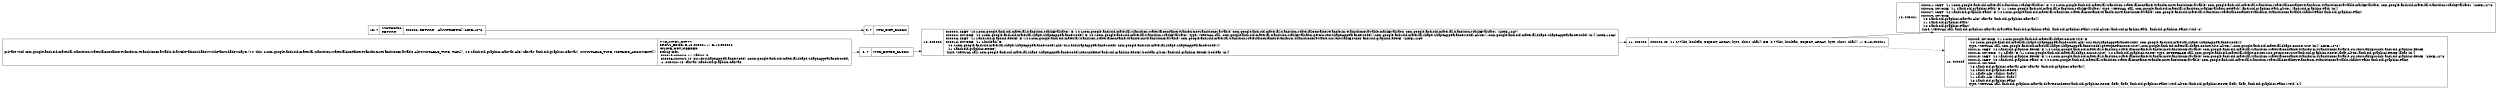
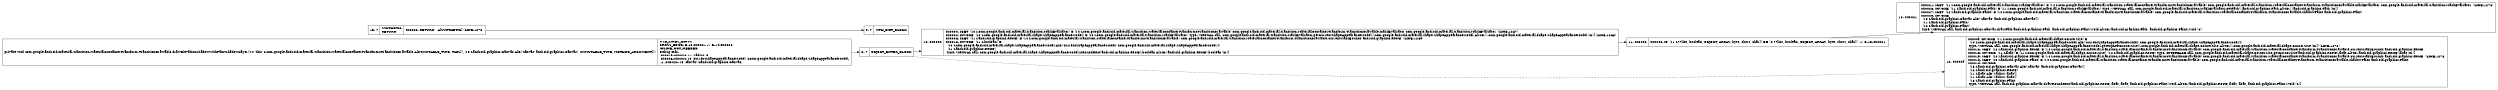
  digraph {
    rankdir=LR
    node [shape=record]
-   n1 [label="{8\:\ ?|MTH_ENTER_BLOCK\l}"]
+   n1 [label="{8\:\ ?|OBJECT_ENTER_BLOCK\l}"]
    n2 [label="{10\:\ 0x0000|0x0000: IGET  (r0 I:com.google.android.material.transition.MaskEvaluator) = (r4 I:com.google.android.material.transition.MaterialContainerTransform$TransitionDrawable) com.google.android.material.transition.MaterialContainerTransform.TransitionDrawable.maskEvaluator com.google.android.material.transition.MaskEvaluator  (LINE:1267)\l0x0002: INVOKE  (r0 I:com.google.android.material.shape.ShapeAppearanceModel) = (r0 I:com.google.android.material.transition.MaskEvaluator) type: VIRTUAL call: com.google.android.material.transition.MaskEvaluator.getCurrentShapeAppearanceModel():com.google.android.material.shape.ShapeAppearanceModel A[MD:():com.google.android.material.shape.ShapeAppearanceModel (m)] (LINE:1268)\l0x0006: IGET  (r1 I:android.graphics.RectF) = (r4 I:com.google.android.material.transition.MaterialContainerTransform$TransitionDrawable) com.google.android.material.transition.MaterialContainerTransform.TransitionDrawable.currentMaskBounds android.graphics.RectF  (LINE:1269)\l0x0018: INVOKE  (r1 I:boolean) = \l  (r0 I:com.google.android.material.shape.ShapeAppearanceModel A[D('currentShapeAppearanceModel' com.google.android.material.shape.ShapeAppearanceModel)])\l  (r1 I:android.graphics.RectF)\l type: VIRTUAL call: com.google.android.material.shape.ShapeAppearanceModel.isRoundRect(android.graphics.RectF):boolean A[MD:(android.graphics.RectF):boolean (m)]\l}"]
    n3 [label="{11\:\ 0x000c|0x000c: IF  (r1 I:??[int, boolean, OBJECT, ARRAY, byte, short, char]) == (0 ??[int, boolean, OBJECT, ARRAY, byte, short, char])  \-\> B:13:0x0021 \l}"]
    n4 [label="{12\:\ 0x000f|0x000f: INVOKE  (r1 I:com.google.android.material.shape.CornerSize) = \l  (r0 I:com.google.android.material.shape.ShapeAppearanceModel A[D('currentShapeAppearanceModel' com.google.android.material.shape.ShapeAppearanceModel)])\l type: VIRTUAL call: com.google.android.material.shape.ShapeAppearanceModel.getTopLeftCornerSize():com.google.android.material.shape.CornerSize A[MD:():com.google.android.material.shape.CornerSize (m)] (LINE:1272)\l0x0013: IGET  (r2 I:android.graphics.RectF) = (r4 I:com.google.android.material.transition.MaterialContainerTransform$TransitionDrawable) com.google.android.material.transition.MaterialContainerTransform.TransitionDrawable.currentMaskBounds android.graphics.RectF \l0x0015: INVOKE  (r1 I:float) = (r1 I:com.google.android.material.shape.CornerSize), (r2 I:android.graphics.RectF) type: INTERFACE call: com.google.android.material.shape.CornerSize.getCornerSize(android.graphics.RectF):float A[MD:(android.graphics.RectF):float (m)]\l0x0019: IGET  (r2 I:android.graphics.RectF) = (r4 I:com.google.android.material.transition.MaterialContainerTransform$TransitionDrawable) com.google.android.material.transition.MaterialContainerTransform.TransitionDrawable.currentMaskBounds android.graphics.RectF  (LINE:1273)\l0x001b: IGET  (r3 I:android.graphics.Paint) = (r4 I:com.google.android.material.transition.MaterialContainerTransform$TransitionDrawable) com.google.android.material.transition.MaterialContainerTransform.TransitionDrawable.shadowPaint android.graphics.Paint \l2x001d: INVOKE  \l  (r5 I:android.graphics.Canvas A[D('canvas' android.graphics.Canvas)])\l  (r2 I:android.graphics.RectF)\l  (r1 I:float A[D('radius' float)])\l  (r1 I:float A[D('radius' float)])\l  (r3 I:android.graphics.Paint)\l type: VIRTUAL call: android.graphics.Canvas.drawRoundRect(android.graphics.RectF, float, float, android.graphics.Paint):void A[MD:(android.graphics.RectF, float, float, android.graphics.Paint):void (c)]\l}"]
    n5 [label="{13\:\ 0x0021|0x0021: IGET  (r1 I:com.google.android.material.transition.MaskEvaluator) = (r4 I:com.google.android.material.transition.MaterialContainerTransform$TransitionDrawable) com.google.android.material.transition.MaterialContainerTransform.TransitionDrawable.maskEvaluator com.google.android.material.transition.MaskEvaluator  (LINE:1276)\l0x0023: INVOKE  (r1 I:android.graphics.Path) = (r1 I:com.google.android.material.transition.MaskEvaluator) type: VIRTUAL call: com.google.android.material.transition.MaskEvaluator.getPath():android.graphics.Path A[MD:():android.graphics.Path (m)]\l0x0027: IGET  (r2 I:android.graphics.Paint) = (r4 I:com.google.android.material.transition.MaterialContainerTransform$TransitionDrawable) com.google.android.material.transition.MaterialContainerTransform.TransitionDrawable.shadowPaint android.graphics.Paint \l0x0029: INVOKE  \l  (r5 I:android.graphics.Canvas A[D('canvas' android.graphics.Canvas)])\l  (r1 I:android.graphics.Path)\l  (r2 I:android.graphics.Paint)\l type: VIRTUAL call: android.graphics.Canvas.drawPath(android.graphics.Path, android.graphics.Paint):void A[MD:(android.graphics.Path, android.graphics.Paint):void (c)]\l}"]
    n6 [label="{15\:\ ?|SYNTHETIC\lRETURN\l|0x002c: RETURN   A[SYNTHETIC] (LINE:1278)\l}"]
    n7 [label="{9\:\ ?|MTH_EXIT_BLOCK\l}"]
    n8 [label="{private void com.google.android.material.transition.MaterialContainerTransform.TransitionDrawable.drawElevationShadowWithPaintShadowLayer((r4 'this' I:com.google.android.material.transition.MaterialContainerTransform$TransitionDrawable A[IMMUTABLE_TYPE, THIS]), (r5 I:android.graphics.Canvas A[D('canvas' android.graphics.Canvas), IMMUTABLE_TYPE, METHOD_ARGUMENT]))  | USE_LINES_HINTS\lCROSS_EDGE: B:13:0x0021 \-\> B:14:0x002c\lINLINE_NOT_NEEDED\lDebug Info:\l  0x0019\-0x0020: r1 'radius' F\l  0x0006\-0x002c: r0 'currentShapeAppearanceModel' Lcom\/google\/android\/material\/shape\/ShapeAppearanceModel;\l  \-1 \-0x002c: r5 'canvas' Landroid\/graphics\/Canvas;\l}"]
    n1 -> n2
    n2 -> n3
-   n3 -> n4 [style=dashed]
+   n1 -> n4 [style=dashed]
    n3 -> n5
    n6 -> n7
    n8 -> n1
  }
